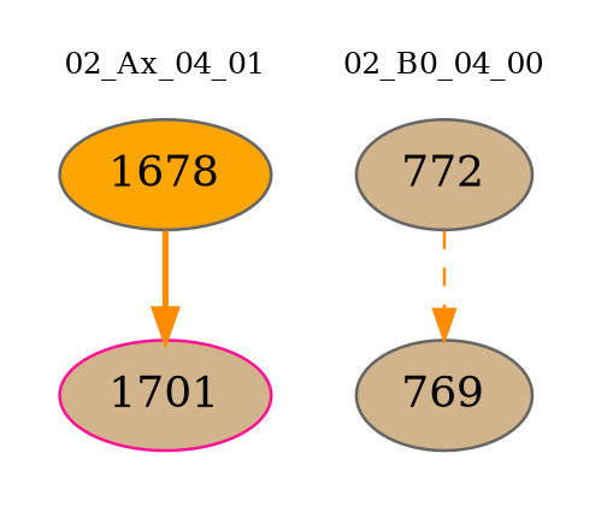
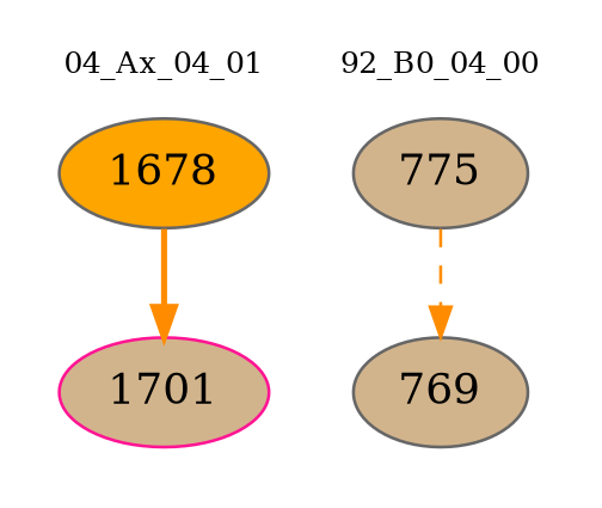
  digraph {
    node [color=gray40 fillcolor=tan style=filled]
    edge [color=darkorange]
    n1 [fillcolor=orange label=1678]
    n2 [color=deeppink label=1701]
-   n3 [label=772]
+   n3 [label=775]
    n4 [label=769]
    subgraph cluster_1 {
      color=white
      fontsize=10
-     label="02_Ax_04_01"
+     label="04_Ax_04_01"
      n1
      n2
    }
    subgraph cluster_2 {
      color=white
      fontsize=10
-     label="02_B0_04_00"
+     label="92_B0_04_00"
      n3
      n4
    }
    n1 -> n2 [style=bold]
    n3 -> n4 [style=dashed]
  }
